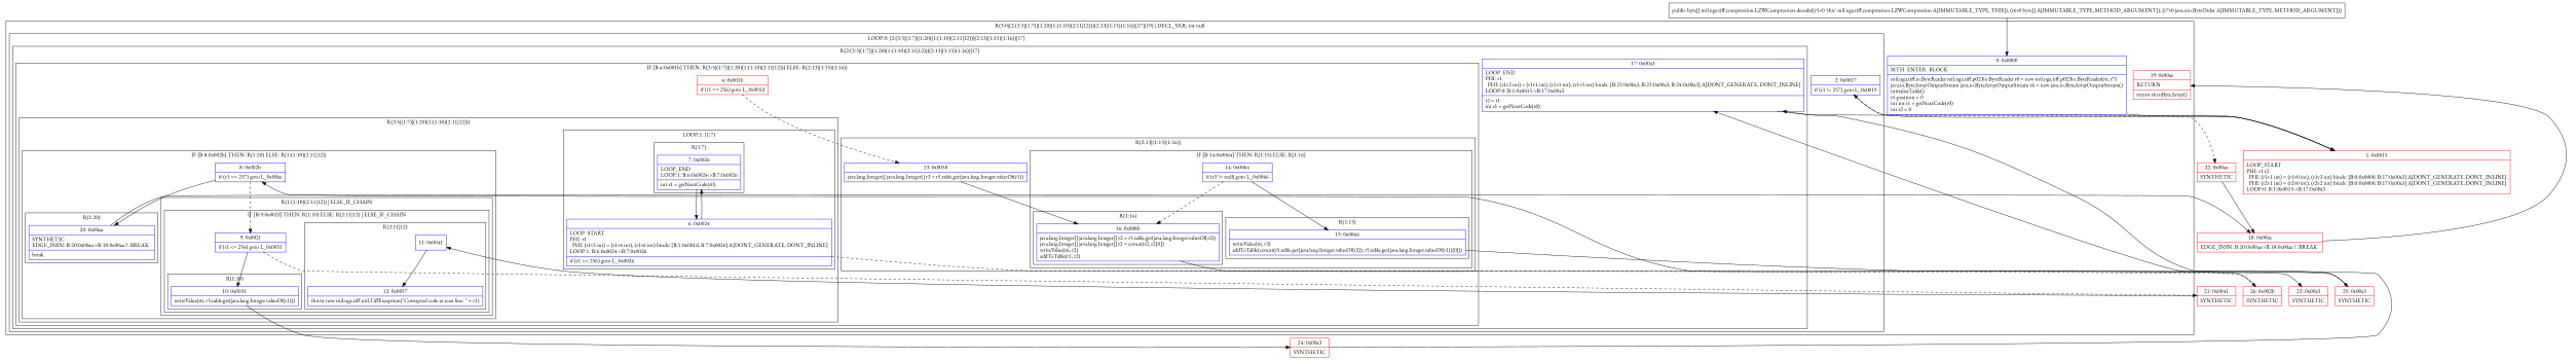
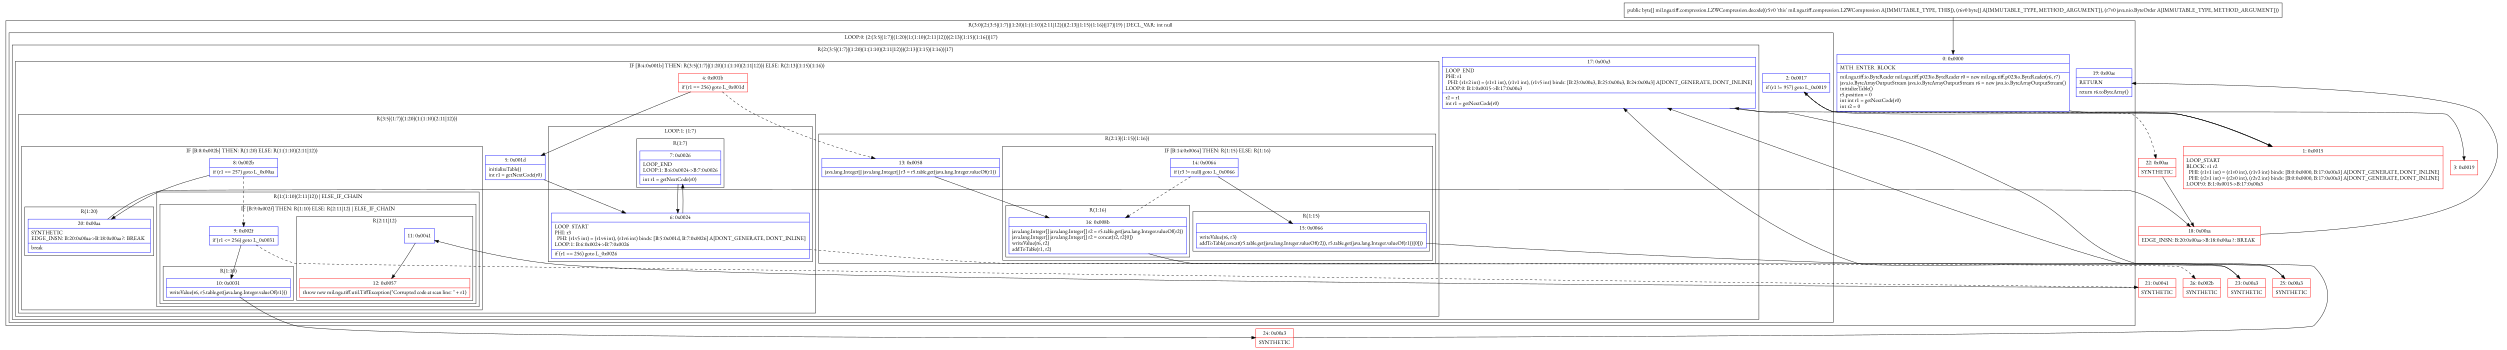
  digraph {
    fontname="EB Garamond"
    node [color=blue fontname="EB Garamond" shape=record]
    edge [fontname="EB Garamond"]
    n1 [label="{7\:\ 0x0026|LOOP_END\lLOOP:1: B:6:0x0024\-\>B:7:0x0026\l|int r1 = getNextCode(r0)\l}"]
-   n2 [label="{6\:\ 0x0024|LOOP_START\lPHI: r1 \l  PHI: (r1v5 int) = (r1v4 int), (r1v6 int) binds: [B:5:0x001d, B:7:0x0026] A[DONT_GENERATE, DONT_INLINE]\lLOOP:1: B:6:0x0024\-\>B:7:0x0026\l|if (r1 == 256) goto L_0x0026\l}"]
+   n2 [label="{6\:\ 0x0024|LOOP_START\lPHI: r3 \l  PHI: (r1v5 int) = (r1v4 int), (r1v6 int) binds: [B:5:0x001d, B:7:0x0026] A[DONT_GENERATE, DONT_INLINE]\lLOOP:1: B:6:0x0024\-\>B:7:0x0026\l|if (r1 == 256) goto L_0x0026\l}"]
    n3 [label="{20\:\ 0x00aa|SYNTHETIC\lEDGE_INSN: B:20:0x00aa\-\>B:18:0x00aa ?: BREAK  \l|break\l}"]
    n4 [label="{10\:\ 0x0031|writeValue(r6, r5.table.get(java.lang.Integer.valueOf(r1)))\l}"]
    n5 [label="{11\:\ 0x0041}"]
-   n6 [label="{12\:\ 0x0057|throw new mil.nga.tiff.util.TiffException(\"Corrupted code at scan line: \" + r1)\l}"]
+   n6 [color=red label="{12\:\ 0x0057|throw new mil.nga.tiff.util.TiffException(\"Corrupted code at scan line: \" + r1)\l}"]
    n7 [label="{9\:\ 0x002f|if (r1 \<= 256) goto L_0x0031\l}"]
    n8 [label="{8\:\ 0x002b|if (r1 == 257) goto L_0x00aa\l}"]
+   n9 [label="{5\:\ 0x001d|initializeTable()\lint r1 = getNextCode(r0)\l}"]
    n10 [label="{15\:\ 0x0066|writeValue(r6, r3)\laddToTable(concat(r5.table.get(java.lang.Integer.valueOf(r2)), r5.table.get(java.lang.Integer.valueOf(r1))[0]))\l}"]
    n11 [label="{16\:\ 0x008b|java.lang.Integer[] java.lang.Integer[] r2 = r5.table.get(java.lang.Integer.valueOf(r2))\ljava.lang.Integer[] java.lang.Integer[] r2 = concat(r2, r2[0])\lwriteValue(r6, r2)\laddToTable(r1, r2)\l}"]
    n12 [label="{14\:\ 0x0064|if (r3 != null) goto L_0x0066\l}"]
    n13 [label="{13\:\ 0x0058|java.lang.Integer[] java.lang.Integer[] r3 = r5.table.get(java.lang.Integer.valueOf(r1))\l}"]
    n14 [color=red label="{4\:\ 0x001b|if (r1 == 256) goto L_0x001d\l}"]
    n15 [label="{17\:\ 0x00a3|LOOP_END\lPHI: r1 \l  PHI: (r1v2 int) = (r1v1 int), (r1v1 int), (r1v5 int) binds: [B:23:0x00a3, B:25:0x00a3, B:24:0x00a3] A[DONT_GENERATE, DONT_INLINE]\lLOOP:0: B:1:0x0015\-\>B:17:0x00a3\l|r2 = r1\lint r1 = getNextCode(r0)\l}"]
-   n16 [label="{2\:\ 0x0017|if (r1 != 257) goto L_0x0019\l}"]
+   n16 [label="{2\:\ 0x0017|if (r1 != 957) goto L_0x0019\l}"]
    n17 [label="{0\:\ 0x0000|MTH_ENTER_BLOCK\l|mil.nga.tiff.io.ByteReader mil.nga.tiff.p023io.ByteReader r0 = new mil.nga.tiff.p023io.ByteReader(r6, r7)\ljava.io.ByteArrayOutputStream java.io.ByteArrayOutputStream r6 = new java.io.ByteArrayOutputStream()\linitializeTable()\lr5.position = 0\lint int r1 = getNextCode(r0)\lint r2 = 0\l}"]
-   n18 [color=red label="{19\:\ 0x00ae|RETURN\l|return r6.toByteArray()\l}"]
+   n18 [label="{19\:\ 0x00ae|RETURN\l|return r6.toByteArray()\l}"]
    n19 [color=red label="{26\:\ 0x002b|SYNTHETIC\l}"]
    n20 [color=red label="{18\:\ 0x00aa|EDGE_INSN: B:20:0x00aa\-\>B:18:0x00aa ?: BREAK  \l}"]
    n21 [color=red label="{24\:\ 0x00a3|SYNTHETIC\l}"]
    n22 [color=red label="{21\:\ 0x0041|SYNTHETIC\l}"]
    n23 [color=red label="{25\:\ 0x00a3|SYNTHETIC\l}"]
    n24 [color=red label="{23\:\ 0x00a3|SYNTHETIC\l}"]
-   n25 [color=red label="{1\:\ 0x0015|LOOP_START\lPHI: r1 r2 \l  PHI: (r1v1 int) = (r1v0 int), (r1v3 int) binds: [B:0:0x0000, B:17:0x00a3] A[DONT_GENERATE, DONT_INLINE]\l  PHI: (r2v1 int) = (r2v0 int), (r2v2 int) binds: [B:0:0x0000, B:17:0x00a3] A[DONT_GENERATE, DONT_INLINE]\lLOOP:0: B:1:0x0015\-\>B:17:0x00a3\l}"]
+   n25 [color=red label="{1\:\ 0x0015|LOOP_START\lBLOCK: r1 r2 \l  PHI: (r1v1 int) = (r1v0 int), (r1v3 int) binds: [B:0:0x0000, B:17:0x00a3] A[DONT_GENERATE, DONT_INLINE]\l  PHI: (r2v1 int) = (r2v0 int), (r2v2 int) binds: [B:0:0x0000, B:17:0x00a3] A[DONT_GENERATE, DONT_INLINE]\lLOOP:0: B:1:0x0015\-\>B:17:0x00a3\l}"]
+   n26 [color=red label="{3\:\ 0x0019}"]
    n27 [color=red label="{22\:\ 0x00aa|SYNTHETIC\l}"]
    n28 [label="{public byte[] mil.nga.tiff.compression.LZWCompression.decode((r5v0 'this' mil.nga.tiff.compression.LZWCompression A[IMMUTABLE_TYPE, THIS]), (r6v0 byte[] A[IMMUTABLE_TYPE, METHOD_ARGUMENT]), (r7v0 java.nio.ByteOrder A[IMMUTABLE_TYPE, METHOD_ARGUMENT])) }" color=""]
    subgraph cluster_1 {
      label="R(3:0|(2:(3:5|(1:7)|(1:20)(1:(1:10)(2:11|12)))(2:13|(1:15)(1:16))|17)|19) | DECL_VAR: int null\l"
      n17
      n18
      subgraph cluster_2 {
        label="LOOP:0: (2:(3:5|(1:7)|(1:20)(1:(1:10)(2:11|12)))(2:13|(1:15)(1:16))|17)"
        n16
        subgraph cluster_3 {
          label="R(2:(3:5|(1:7)|(1:20)(1:(1:10)(2:11|12)))(2:13|(1:15)(1:16))|17)"
          n15
          subgraph cluster_4 {
            label="IF [B:4:0x001b] THEN: R(3:5|(1:7)|(1:20)(1:(1:10)(2:11|12))) ELSE: R(2:13|(1:15)(1:16))"
            n14
            subgraph cluster_5 {
              label="R(3:5|(1:7)|(1:20)(1:(1:10)(2:11|12)))"
+             n9
              subgraph cluster_6 {
                label="LOOP:1: (1:7)"
                n2
                subgraph cluster_7 {
                  label="R(1:7)"
                  n1
                }
              }
              subgraph cluster_8 {
                label="IF [B:8:0x002b] THEN: R(1:20) ELSE: R(1:(1:10)(2:11|12))"
                n8
                subgraph cluster_9 {
                  label="R(1:20)"
                  n3
                }
                subgraph cluster_10 {
                  label="R(1:(1:10)(2:11|12)) | ELSE_IF_CHAIN\l"
                  subgraph cluster_11 {
                    label="IF [B:9:0x002f] THEN: R(1:10) ELSE: R(2:11|12) | ELSE_IF_CHAIN\l"
                    n7
                    subgraph cluster_12 {
                      label="R(1:10)"
                      n4
                    }
                    subgraph cluster_13 {
                      label="R(2:11|12)"
                      n5
                      n6
                    }
                  }
                }
              }
            }
            subgraph cluster_14 {
              label="R(2:13|(1:15)(1:16))"
              n13
              subgraph cluster_15 {
                label="IF [B:14:0x0064] THEN: R(1:15) ELSE: R(1:16)"
                n12
                subgraph cluster_16 {
                  label="R(1:15)"
                  n10
                }
                subgraph cluster_17 {
                  label="R(1:16)"
                  n11
                }
              }
            }
          }
        }
      }
    }
    n1 -> n2
    n2 -> n1
    n2 -> n19 [style=dashed]
    n3 -> n20
    n4 -> n21
    n5 -> n6
    n7 -> n4
    n7 -> n22 [style=dashed]
    n8 -> n3
    n8 -> n7 [style=dashed]
+   n9 -> n2
    n10 -> n23
    n11 -> n24
    n12 -> n10
    n12 -> n11 [style=dashed]
    n13 -> n11
+   n14 -> n9
    n14 -> n13 [style=dashed]
    n15 -> n25
+   n16 -> n26
    n16 -> n27 [style=dashed]
    n17 -> n25
-   n19 -> n8
    n20 -> n18
    n21 -> n15
    n22 -> n5
    n23 -> n15
+   n24 -> n15
    n25 -> n16
    n27 -> n20
    n28 -> n17
  }
